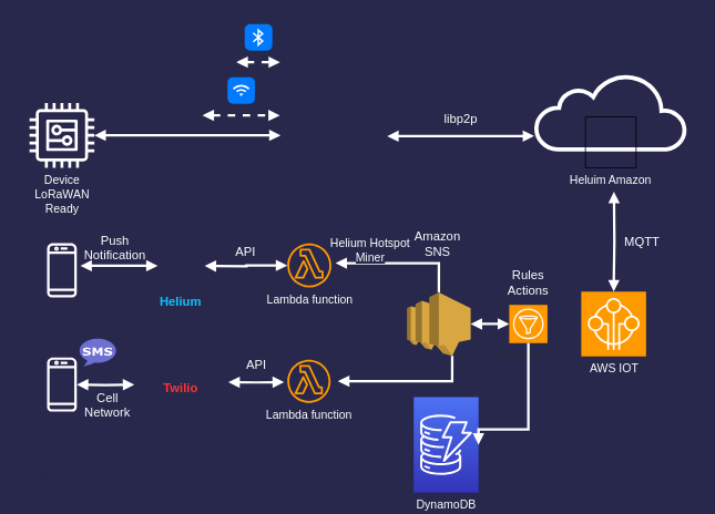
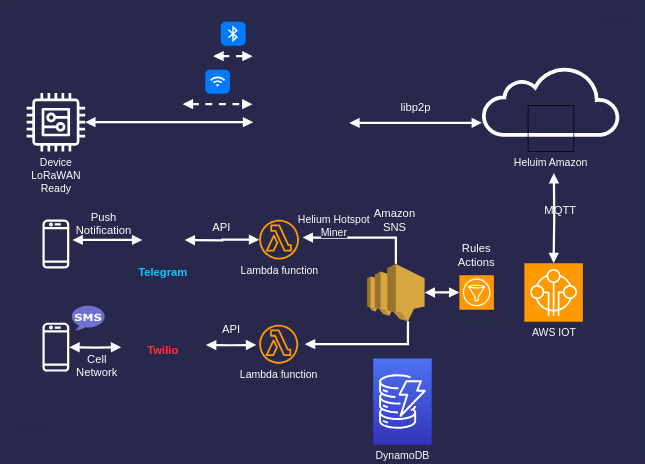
  <mxCell id="0" />
  <mxCell id="1" parent="0" />
  <mxCell id="2" value="&lt;font color=&quot;#ffffff&quot; style=&quot;font-size: 14px&quot;&gt;Device&lt;br&gt;LoRaWAN&lt;br&gt;Ready&lt;br&gt;&lt;/font&gt;" style="outlineConnect=0;fontColor=#232F3E;gradientColor=none;strokeColor=none;dashed=0;verticalLabelPosition=bottom;verticalAlign=top;align=center;html=1;fontSize=12;fontStyle=0;aspect=fixed;pointerEvents=1;shape=mxgraph.aws4.generic;fillColor=#FFFFFF;" parent="1" vertex="1"><mxGeometry x="35" y="123" width="78" height="78" as="geometry" /></mxCell>
  <mxCell id="3" value="&lt;font color=&quot;#ffffff&quot; style=&quot;font-size: 14px&quot;&gt;Lambda function&lt;/font&gt;" style="outlineConnect=0;fontColor=#232F3E;gradientColor=none;dashed=0;verticalLabelPosition=bottom;verticalAlign=top;align=center;html=1;fontSize=12;fontStyle=0;aspect=fixed;pointerEvents=1;shape=mxgraph.aws4.lambda_function;fillColor=#FF9900;strokeColor=none;" parent="1" vertex="1"><mxGeometry x="345.13" y="292.19" width="53" height="53" as="geometry" /></mxCell>
  <mxCell id="4" value="" style="html=1;verticalLabelPosition=bottom;align=center;labelBackgroundColor=#ffffff;verticalAlign=top;strokeWidth=5;shadow=0;dashed=0;shape=mxgraph.ios7.icons.cloud;fillColor=none;strokeColor=#FFFFFF;" parent="1" vertex="1"><mxGeometry x="644.13" y="89" width="180" height="90" as="geometry" /></mxCell>
  <mxCell id="5" value="" style="shape=image;html=1;verticalAlign=top;verticalLabelPosition=bottom;labelBackgroundColor=#ffffff;imageAspect=0;aspect=fixed;image=https://cdn2.iconfinder.com/data/icons/security-243/24/ic_hotspot-128.png;comic=0;strokeColor=#277116;fontColor=none;" parent="1" vertex="1"><mxGeometry x="336.13" y="87" width="128" height="128" as="geometry" /></mxCell>
  <mxCell id="6" value="&lt;font color=&quot;#ffffff&quot; style=&quot;font-size: 14px&quot;&gt;AWS IOT&lt;/font&gt;" style="points=[[0,0,0],[0.25,0,0],[0.5,0,0],[0.75,0,0],[1,0,0],[0,1,0],[0.25,1,0],[0.5,1,0],[0.75,1,0],[1,1,0],[0,0.25,0],[0,0.5,0],[0,0.75,0],[1,0.25,0],[1,0.5,0],[1,0.75,0]];outlineConnect=0;fontColor=#232F3E;gradientDirection=north;dashed=0;verticalLabelPosition=bottom;verticalAlign=top;align=center;html=1;fontSize=12;fontStyle=0;aspect=fixed;shape=mxgraph.aws4.resourceIcon;resIcon=mxgraph.aws4.internet_of_things;labelBackgroundColor=none;comic=0;fillColor=#FF9900;shadow=0;strokeColor=#FFFFFF;" parent="1" vertex="1"><mxGeometry x="698.63" y="350" width="78" height="78" as="geometry" /></mxCell>
  <mxCell id="7" value="Heluim Amazon" style="shape=image;imageAspect=0;aspect=fixed;verticalLabelPosition=bottom;verticalAlign=top;strokeColor=#FFFFFF;fillColor=none;image=https://miro.medium.com/fit/c/160/160/1*kiXQ6xxWSY7ENe7FtMdI_g.png;fontColor=#FFFFFF;fontSize=14;imageBorder=#000000;" parent="1" vertex="1"><mxGeometry x="703.63" y="140" width="61" height="61" as="geometry" /></mxCell>
  <mxCell id="8" value="" style="shape=image;html=1;verticalAlign=top;verticalLabelPosition=bottom;labelBackgroundColor=#ffffff;imageAspect=0;aspect=fixed;image=https://cdn0.iconfinder.com/data/icons/social-media-2092/100/social-56-128.png;strokeColor=#FFFFFF;strokeWidth=5;fillColor=#FFFFFF;fontColor=#FFFFFF;" parent="1" vertex="1"><mxGeometry x="189.2" y="292" width="56.5" height="56.5" as="geometry" /></mxCell>
  <mxCell id="9" value="" style="shape=image;imageAspect=0;aspect=fixed;verticalLabelPosition=bottom;verticalAlign=top;strokeColor=#FFFFFF;strokeWidth=5;fillColor=#FFFFFF;fontColor=#FFFFFF;image=https://twilio-cms-prod.s3.amazonaws.com/images/twilio-mark-red.width-808.png;" parent="1" vertex="1"><mxGeometry x="160.76" y="402.63" width="113.37" height="113.37" as="geometry" /></mxCell>
  <mxCell id="10" value="" style="edgeStyle=orthogonalEdgeStyle;html=1;endArrow=block;elbow=vertical;startArrow=block;startFill=1;endFill=1;rounded=0;fontColor=#FFFFFF;entryX=0.008;entryY=0.586;entryDx=0;entryDy=0;entryPerimeter=0;strokeColor=#FFFFFF;strokeWidth=3;" parent="1" source="2" target="5" edge="1"><mxGeometry x="-0.011" y="18" width="100" relative="1" as="geometry"><mxPoint x="212.13" y="162" as="sourcePoint" /><mxPoint x="312.13" y="162" as="targetPoint" /><mxPoint as="offset" /></mxGeometry></mxCell>
  <mxCell id="11" value="" style="edgeStyle=orthogonalEdgeStyle;html=1;endArrow=block;elbow=vertical;startArrow=block;startFill=1;endFill=1;rounded=0;fontColor=#FFFFFF;strokeColor=#FFFFFF;strokeWidth=3;entryX=-0.011;entryY=0.822;entryDx=0;entryDy=0;entryPerimeter=0;exitX=1.008;exitY=0.594;exitDx=0;exitDy=0;exitPerimeter=0;" parent="1" source="5" target="4" edge="1"><mxGeometry x="-0.011" y="18" width="100" relative="1" as="geometry"><mxPoint x="173.039" y="172.008" as="sourcePoint" /><mxPoint x="343.154" y="172.008" as="targetPoint" /><mxPoint as="offset" /></mxGeometry></mxCell>
  <mxCell id="12" value="" style="edgeStyle=orthogonalEdgeStyle;html=1;endArrow=block;elbow=vertical;startArrow=block;startFill=1;endFill=1;rounded=0;fontColor=#FFFFFF;strokeColor=#FFFFFF;strokeWidth=3;entryX=0.5;entryY=0;entryDx=0;entryDy=0;entryPerimeter=0;" parent="1" target="6" edge="1"><mxGeometry x="-0.011" y="18" width="100" relative="1" as="geometry"><mxPoint x="738" y="230" as="sourcePoint" /><mxPoint x="652.15" y="182.98" as="targetPoint" /><mxPoint as="offset" /></mxGeometry></mxCell>
  <mxCell id="13" value="&lt;font style=&quot;font-size: 15px&quot;&gt;libp2p&lt;/font&gt;" style="text;html=1;strokeColor=none;fillColor=none;align=center;verticalAlign=middle;whiteSpace=wrap;rounded=0;fontSize=14;fontColor=#FFFFFF;" parent="1" vertex="1"><mxGeometry x="517" y="131" width="74" height="20" as="geometry" /></mxCell>
- <mxCell id="14" value="&lt;font style=&quot;font-size: 15px&quot;&gt;MQTT&lt;/font&gt;" style="text;html=1;strokeColor=none;fillColor=none;align=center;verticalAlign=middle;whiteSpace=wrap;rounded=0;fontSize=14;fontColor=#FFFFFF;" parent="1" vertex="1"><mxGeometry x="735" y="279" width="74" height="20" as="geometry" /></mxCell>
+ <mxCell id="14" value="&lt;font style=&quot;font-size: 15px&quot;&gt;MQTT&lt;/font&gt;" style="text;html=1;strokeColor=none;fillColor=none;align=center;verticalAlign=middle;whiteSpace=wrap;rounded=0;fontSize=14;fontColor=#FFFFFF;" parent="1" vertex="1"><mxGeometry x="710" y="269" width="74" height="20" as="geometry" /></mxCell>
  <mxCell id="15" value="" style="edgeStyle=orthogonalEdgeStyle;html=1;endArrow=block;elbow=vertical;startArrow=block;startFill=1;endFill=1;rounded=0;fontColor=#FFFFFF;strokeColor=#FFFFFF;strokeWidth=3;exitX=0;exitY=0.5;exitDx=0;exitDy=0;exitPerimeter=0;" parent="1" source="44" target="16" edge="1"><mxGeometry x="-0.011" y="18" width="100" relative="1" as="geometry"><mxPoint x="720.13" y="270" as="sourcePoint" /><mxPoint x="719.63" y="361" as="targetPoint" /><mxPoint as="offset" /></mxGeometry></mxCell>
  <mxCell id="16" value="" style="outlineConnect=0;dashed=0;verticalLabelPosition=bottom;verticalAlign=top;align=center;html=1;shape=mxgraph.aws3.sns;fillColor=#D9A741;gradientColor=none;strokeColor=#FFFFFF;strokeWidth=5;fontSize=14;fontColor=#FFFFFF;" parent="1" vertex="1"><mxGeometry x="489.13" y="351" width="76.5" height="76.5" as="geometry" /></mxCell>
  <mxCell id="17" value="&lt;font color=&quot;#ffffff&quot; style=&quot;font-size: 14px&quot;&gt;Lambda function&lt;/font&gt;" style="outlineConnect=0;fontColor=#232F3E;gradientColor=none;dashed=0;verticalLabelPosition=bottom;verticalAlign=top;align=center;html=1;fontSize=12;fontStyle=0;aspect=fixed;pointerEvents=1;shape=mxgraph.aws4.lambda_function;fillColor=#FF9900;strokeColor=none;" parent="1" vertex="1"><mxGeometry x="345.13" y="432.19" width="52" height="52" as="geometry" /></mxCell>
  <mxCell id="18" value="&lt;font style=&quot;font-size: 15px&quot;&gt;Rules&lt;br&gt;Actions&lt;br&gt;&lt;/font&gt;" style="text;html=1;strokeColor=none;fillColor=none;align=center;verticalAlign=middle;whiteSpace=wrap;rounded=0;fontSize=14;fontColor=#FFFFFF;" parent="1" vertex="1"><mxGeometry x="598" y="307.69" width="74" height="62" as="geometry" /></mxCell>
  <mxCell id="19" value="&lt;font style=&quot;font-size: 15px&quot; color=&quot;#ff3333&quot;&gt;&lt;b&gt;Twilio&lt;/b&gt;&lt;/font&gt;" style="text;html=1;strokeColor=none;fillColor=none;align=center;verticalAlign=middle;whiteSpace=wrap;rounded=0;fontSize=14;fontColor=#FFFFFF;" parent="1" vertex="1"><mxGeometry x="180.44" y="456" width="74" height="20" as="geometry" /></mxCell>
- <mxCell id="20" value="&lt;font style=&quot;font-size: 15px&quot; color=&quot;#0dc6ff&quot;&gt;&lt;b&gt;Helium&lt;/b&gt;&lt;/font&gt;" style="text;html=1;strokeColor=none;fillColor=none;align=center;verticalAlign=middle;whiteSpace=wrap;rounded=0;fontSize=14;fontColor=#FFFFFF;" parent="1" vertex="1"><mxGeometry x="180.45" y="350.5" width="74" height="20" as="geometry" /></mxCell>
+ <mxCell id="20" value="&lt;font style=&quot;font-size: 15px&quot; color=&quot;#0dc6ff&quot;&gt;&lt;b&gt;Telegram&lt;/b&gt;&lt;/font&gt;" style="text;html=1;strokeColor=none;fillColor=none;align=center;verticalAlign=middle;whiteSpace=wrap;rounded=0;fontSize=14;fontColor=#FFFFFF;" parent="1" vertex="1"><mxGeometry x="180.45" y="350.5" width="74" height="20" as="geometry" /></mxCell>
  <mxCell id="21" value="" style="edgeStyle=orthogonalEdgeStyle;html=1;endArrow=block;elbow=vertical;startArrow=none;startFill=0;endFill=1;rounded=0;fontColor=#FFFFFF;strokeColor=#FFFFFF;strokeWidth=3;exitX=0.5;exitY=0;exitDx=0;exitDy=0;exitPerimeter=0;entryX=1.092;entryY=0.449;entryDx=0;entryDy=0;entryPerimeter=0;" parent="1" source="16" target="3" edge="1"><mxGeometry x="-0.011" y="18" width="100" relative="1" as="geometry"><mxPoint x="527.38" y="331" as="sourcePoint" /><mxPoint x="466" y="307" as="targetPoint" /><mxPoint as="offset" /><Array as="points"><mxPoint x="527" y="316" /></Array></mxGeometry></mxCell>
  <mxCell id="22" value="" style="edgeStyle=orthogonalEdgeStyle;html=1;endArrow=block;elbow=vertical;startArrow=none;startFill=0;endFill=1;rounded=0;fontColor=#FFFFFF;strokeColor=#FFFFFF;strokeWidth=3;exitX=0.71;exitY=1;exitDx=0;exitDy=0;exitPerimeter=0;" parent="1" source="16" edge="1"><mxGeometry x="-0.011" y="18" width="100" relative="1" as="geometry"><mxPoint x="527.13" y="439" as="sourcePoint" /><mxPoint x="406" y="458" as="targetPoint" /><mxPoint as="offset" /><Array as="points"><mxPoint x="543" y="458" /></Array></mxGeometry></mxCell>
  <mxCell id="23" value="" style="edgeStyle=orthogonalEdgeStyle;html=1;endArrow=block;elbow=vertical;startArrow=block;startFill=1;endFill=1;rounded=0;fontColor=#FFFFFF;strokeColor=#FFFFFF;strokeWidth=3;" parent="1" target="9" edge="1"><mxGeometry x="-0.011" y="18" width="100" relative="1" as="geometry"><mxPoint x="341.13" y="459" as="sourcePoint" /><mxPoint x="562.63" y="510" as="targetPoint" /><mxPoint as="offset" /></mxGeometry></mxCell>
  <mxCell id="24" value="" style="edgeStyle=orthogonalEdgeStyle;html=1;endArrow=block;elbow=vertical;startArrow=block;startFill=1;endFill=1;rounded=0;fontColor=#FFFFFF;strokeColor=#FFFFFF;strokeWidth=3;entryX=1;entryY=0.5;entryDx=0;entryDy=0;" parent="1" source="3" edge="1"><mxGeometry x="-0.011" y="18" width="100" relative="1" as="geometry"><mxPoint x="351.13" y="430" as="sourcePoint" /><mxPoint x="245.7" y="319.25" as="targetPoint" /><mxPoint as="offset" /></mxGeometry></mxCell>
  <mxCell id="25" value="" style="outlineConnect=0;fontColor=#232F3E;gradientColor=none;strokeColor=none;dashed=0;verticalLabelPosition=bottom;verticalAlign=top;align=center;html=1;fontSize=12;fontStyle=0;aspect=fixed;pointerEvents=1;shape=mxgraph.aws4.mobile_client;fillColor=#FFFFFF;" parent="1" vertex="1"><mxGeometry x="56.13" y="428" width="35.74" height="68" as="geometry" /></mxCell>
  <mxCell id="26" value="" style="outlineConnect=0;fontColor=#232F3E;gradientColor=none;strokeColor=none;dashed=0;verticalLabelPosition=bottom;verticalAlign=top;align=center;html=1;fontSize=12;fontStyle=0;aspect=fixed;pointerEvents=1;shape=mxgraph.aws4.mobile_client;fillColor=#FFFFFF;" parent="1" vertex="1"><mxGeometry x="56.13" y="290.5" width="35.74" height="68" as="geometry" /></mxCell>
  <mxCell id="27" value="" style="shape=image;html=1;verticalAlign=top;verticalLabelPosition=bottom;labelBackgroundColor=#ffffff;imageAspect=0;aspect=fixed;image=https://cdn4.iconfinder.com/data/icons/logos-and-brands/512/335_Telegram_logo-128.png;strokeColor=#FFFFFF;strokeWidth=5;fillColor=#FFFFFF;fontSize=14;fontColor=#FFFFFF;" parent="1" vertex="1"><mxGeometry x="60.5" y="314" width="27" height="27" as="geometry" /></mxCell>
  <mxCell id="28" value="" style="dashed=0;outlineConnect=0;html=1;align=center;labelPosition=center;verticalLabelPosition=bottom;verticalAlign=top;shape=mxgraph.weblogos.sms;strokeColor=none;fontSize=14;fontColor=#FFFFFF;fillColor=#6D70D1;" parent="1" vertex="1"><mxGeometry x="95.13" y="406" width="44" height="34" as="geometry" /></mxCell>
  <mxCell id="29" value="&lt;font style=&quot;font-size: 15px&quot;&gt;API&lt;/font&gt;" style="text;html=1;strokeColor=none;fillColor=none;align=center;verticalAlign=middle;whiteSpace=wrap;rounded=0;fontSize=14;fontColor=#FFFFFF;" parent="1" vertex="1"><mxGeometry x="258.13" y="291" width="74" height="20" as="geometry" /></mxCell>
  <mxCell id="30" value="&lt;font style=&quot;font-size: 15px&quot;&gt;API&lt;/font&gt;" style="text;html=1;strokeColor=none;fillColor=none;align=center;verticalAlign=middle;whiteSpace=wrap;rounded=0;fontSize=14;fontColor=#FFFFFF;" parent="1" vertex="1"><mxGeometry x="271.13" y="426.5" width="74" height="20" as="geometry" /></mxCell>
  <mxCell id="31" value="" style="edgeStyle=orthogonalEdgeStyle;html=1;endArrow=block;elbow=vertical;startArrow=block;startFill=1;endFill=1;rounded=0;fontColor=#FFFFFF;strokeColor=#FFFFFF;strokeWidth=3;entryX=1.125;entryY=0.434;entryDx=0;entryDy=0;entryPerimeter=0;" parent="1" edge="1"><mxGeometry x="-0.011" y="18" width="100" relative="1" as="geometry"><mxPoint x="189.2" y="319" as="sourcePoint" /><mxPoint x="96.145" y="319.012" as="targetPoint" /><mxPoint as="offset" /></mxGeometry></mxCell>
  <mxCell id="32" value="" style="edgeStyle=orthogonalEdgeStyle;html=1;endArrow=block;elbow=vertical;startArrow=block;startFill=1;endFill=1;rounded=0;fontColor=#FFFFFF;strokeColor=#FFFFFF;strokeWidth=3;" parent="1" target="25" edge="1"><mxGeometry x="-0.011" y="18" width="100" relative="1" as="geometry"><mxPoint x="161.13" y="462" as="sourcePoint" /><mxPoint x="106.142" y="368.012" as="targetPoint" /><mxPoint as="offset" /></mxGeometry></mxCell>
  <mxCell id="33" value="&lt;font style=&quot;font-size: 15px&quot;&gt;Push Notification&lt;/font&gt;" style="text;html=1;strokeColor=none;fillColor=none;align=center;verticalAlign=middle;whiteSpace=wrap;rounded=0;fontSize=14;fontColor=#FFFFFF;" parent="1" vertex="1"><mxGeometry x="101.45" y="287.19" width="74" height="20" as="geometry" /></mxCell>
  <mxCell id="34" value="&lt;font style=&quot;font-size: 15px&quot;&gt;Cell Network&lt;/font&gt;" style="text;html=1;strokeColor=none;fillColor=none;align=center;verticalAlign=middle;whiteSpace=wrap;rounded=0;fontSize=14;fontColor=#FFFFFF;" parent="1" vertex="1"><mxGeometry x="91.87" y="476" width="74" height="20" as="geometry" /></mxCell>
  <mxCell id="35" value="" style="edgeStyle=orthogonalEdgeStyle;html=1;endArrow=block;elbow=vertical;startArrow=block;startFill=1;endFill=1;rounded=0;fontColor=#FFFFFF;entryX=0.008;entryY=0.586;entryDx=0;entryDy=0;entryPerimeter=0;strokeColor=#FFFFFF;strokeWidth=3;dashed=1;" parent="1" edge="1"><mxGeometry x="-0.011" y="18" width="100" relative="1" as="geometry"><mxPoint x="243.11" y="138" as="sourcePoint" /><mxPoint x="336.134" y="138.008" as="targetPoint" /><mxPoint as="offset" /></mxGeometry></mxCell>
  <mxCell id="36" value="" style="edgeStyle=orthogonalEdgeStyle;html=1;endArrow=block;elbow=vertical;startArrow=block;startFill=1;endFill=1;rounded=0;fontColor=#FFFFFF;entryX=0.008;entryY=0.586;entryDx=0;entryDy=0;entryPerimeter=0;strokeColor=#FFFFFF;strokeWidth=3;dashed=1;" parent="1" edge="1"><mxGeometry x="-0.011" y="18" width="100" relative="1" as="geometry"><mxPoint x="283.87" y="74" as="sourcePoint" /><mxPoint x="336.384" y="74.008" as="targetPoint" /><mxPoint as="offset" /></mxGeometry></mxCell>
  <mxCell id="37" value="" style="html=1;strokeWidth=1;shadow=0;dashed=0;shape=mxgraph.ios7.misc.bluetooth;fillColor=#007AFF;strokeColor=none;buttonText=;strokeColor2=#222222;fontColor=#222222;fontSize=8;verticalLabelPosition=bottom;verticalAlign=top;align=center;" parent="1" vertex="1"><mxGeometry x="293.87" y="28" width="33.26" height="32" as="geometry" /></mxCell>
  <mxCell id="38" value="" style="html=1;strokeWidth=1;shadow=0;dashed=0;shape=mxgraph.ios7.misc.wifi;fillColor=#007AFF;strokeColor=none;buttonText=;strokeColor2=#222222;fontColor=#222222;fontSize=8;verticalLabelPosition=bottom;verticalAlign=top;align=center;" parent="1" vertex="1"><mxGeometry x="273.13" y="92" width="33" height="32" as="geometry" /></mxCell>
  <mxCell id="39" value="" style="shape=image;imageAspect=0;aspect=fixed;verticalLabelPosition=bottom;verticalAlign=top;strokeColor=#FFFFFF;strokeWidth=5;fillColor=#6D70D1;fontSize=14;fontColor=#FFFFFF;image=https://lora-alliance.org/wp-content/uploads/2020/09/LoRaWAN-logo-new.svg;" parent="1" vertex="1"><mxGeometry x="157.13" y="172" width="139.17" height="45" as="geometry" /></mxCell>
  <mxCell id="40" value="&lt;span style=&quot;background-color: rgb(39 , 40 , 75)&quot;&gt;Helium&amp;nbsp;Hotspot Miner&lt;/span&gt;" style="text;html=1;strokeColor=none;fillColor=none;align=center;verticalAlign=middle;whiteSpace=wrap;rounded=0;fontSize=14;fontColor=#FFFFFF;" parent="1" vertex="1"><mxGeometry x="408.13" y="290" width="74" height="20" as="geometry" /></mxCell>
  <mxCell id="41" value="&lt;font style=&quot;font-size: 15px&quot;&gt;Amazon SNS&lt;/font&gt;" style="text;html=1;strokeColor=none;fillColor=none;align=center;verticalAlign=middle;whiteSpace=wrap;rounded=0;fontSize=14;fontColor=#FFFFFF;" parent="1" vertex="1"><mxGeometry x="489.13" y="261" width="74" height="62" as="geometry" /></mxCell>
  <mxCell id="42" value="&lt;font color=&quot;#27284b&quot;&gt;27284B&lt;/font&gt;" style="text;html=1;strokeColor=none;fillColor=none;align=center;verticalAlign=middle;whiteSpace=wrap;rounded=0;" parent="1" vertex="1"><mxGeometry x="20.5" y="563" width="40" height="20" as="geometry" /></mxCell>
  <mxCell id="43" value="&lt;font color=&quot;#27284b&quot;&gt;27284B&lt;/font&gt;" style="text;html=1;strokeColor=none;fillColor=none;align=center;verticalAlign=middle;whiteSpace=wrap;rounded=0;" parent="1" vertex="1"><mxGeometry x="798" y="20" width="40" height="20" as="geometry" /></mxCell>
  <mxCell id="44" value="Filtering rule" style="outlineConnect=0;fontColor=#232F3E;gradientColor=none;strokeColor=#FFFFFF;fillColor=#FF9900;dashed=0;verticalLabelPosition=bottom;verticalAlign=top;align=center;html=1;fontSize=12;fontStyle=0;aspect=fixed;shape=mxgraph.aws4.resourceIcon;resIcon=mxgraph.aws4.filtering_rule;" vertex="1" parent="1"><mxGeometry x="612" y="366" width="46" height="46" as="geometry" /></mxCell>
  <mxCell id="45" value="&lt;span style=&quot;color: rgb(255 , 255 , 255) ; font-size: 14px&quot;&gt;DynamoDB&lt;/span&gt;" style="points=[[0,0,0],[0.25,0,0],[0.5,0,0],[0.75,0,0],[1,0,0],[0,1,0],[0.25,1,0],[0.5,1,0],[0.75,1,0],[1,1,0],[0,0.25,0],[0,0.5,0],[0,0.75,0],[1,0.25,0],[1,0.5,0],[1,0.75,0]];outlineConnect=0;fontColor=#232F3E;gradientColor=#4D72F3;gradientDirection=north;fillColor=#3334B9;strokeColor=#ffffff;dashed=0;verticalLabelPosition=bottom;verticalAlign=top;align=center;html=1;fontSize=12;fontStyle=0;aspect=fixed;shape=mxgraph.aws4.resourceIcon;resIcon=mxgraph.aws4.dynamodb;" vertex="1" parent="1"><mxGeometry x="497.13" y="477" width="78" height="115" as="geometry" /></mxCell>
- <mxCell id="46" value="" style="edgeStyle=orthogonalEdgeStyle;html=1;endArrow=block;elbow=vertical;startArrow=none;startFill=0;endFill=1;rounded=0;fontColor=#FFFFFF;strokeColor=#FFFFFF;strokeWidth=3;entryX=1;entryY=0.5;entryDx=0;entryDy=0;entryPerimeter=0;" edge="1" parent="1" source="44" target="45"><mxGeometry x="-0.011" y="18" width="100" relative="1" as="geometry"><mxPoint x="652" y="443" as="sourcePoint" /><mxPoint x="593.13" y="517" as="targetPoint" /><mxPoint as="offset" /><Array as="points"><mxPoint x="635" y="516" /></Array></mxGeometry></mxCell>
